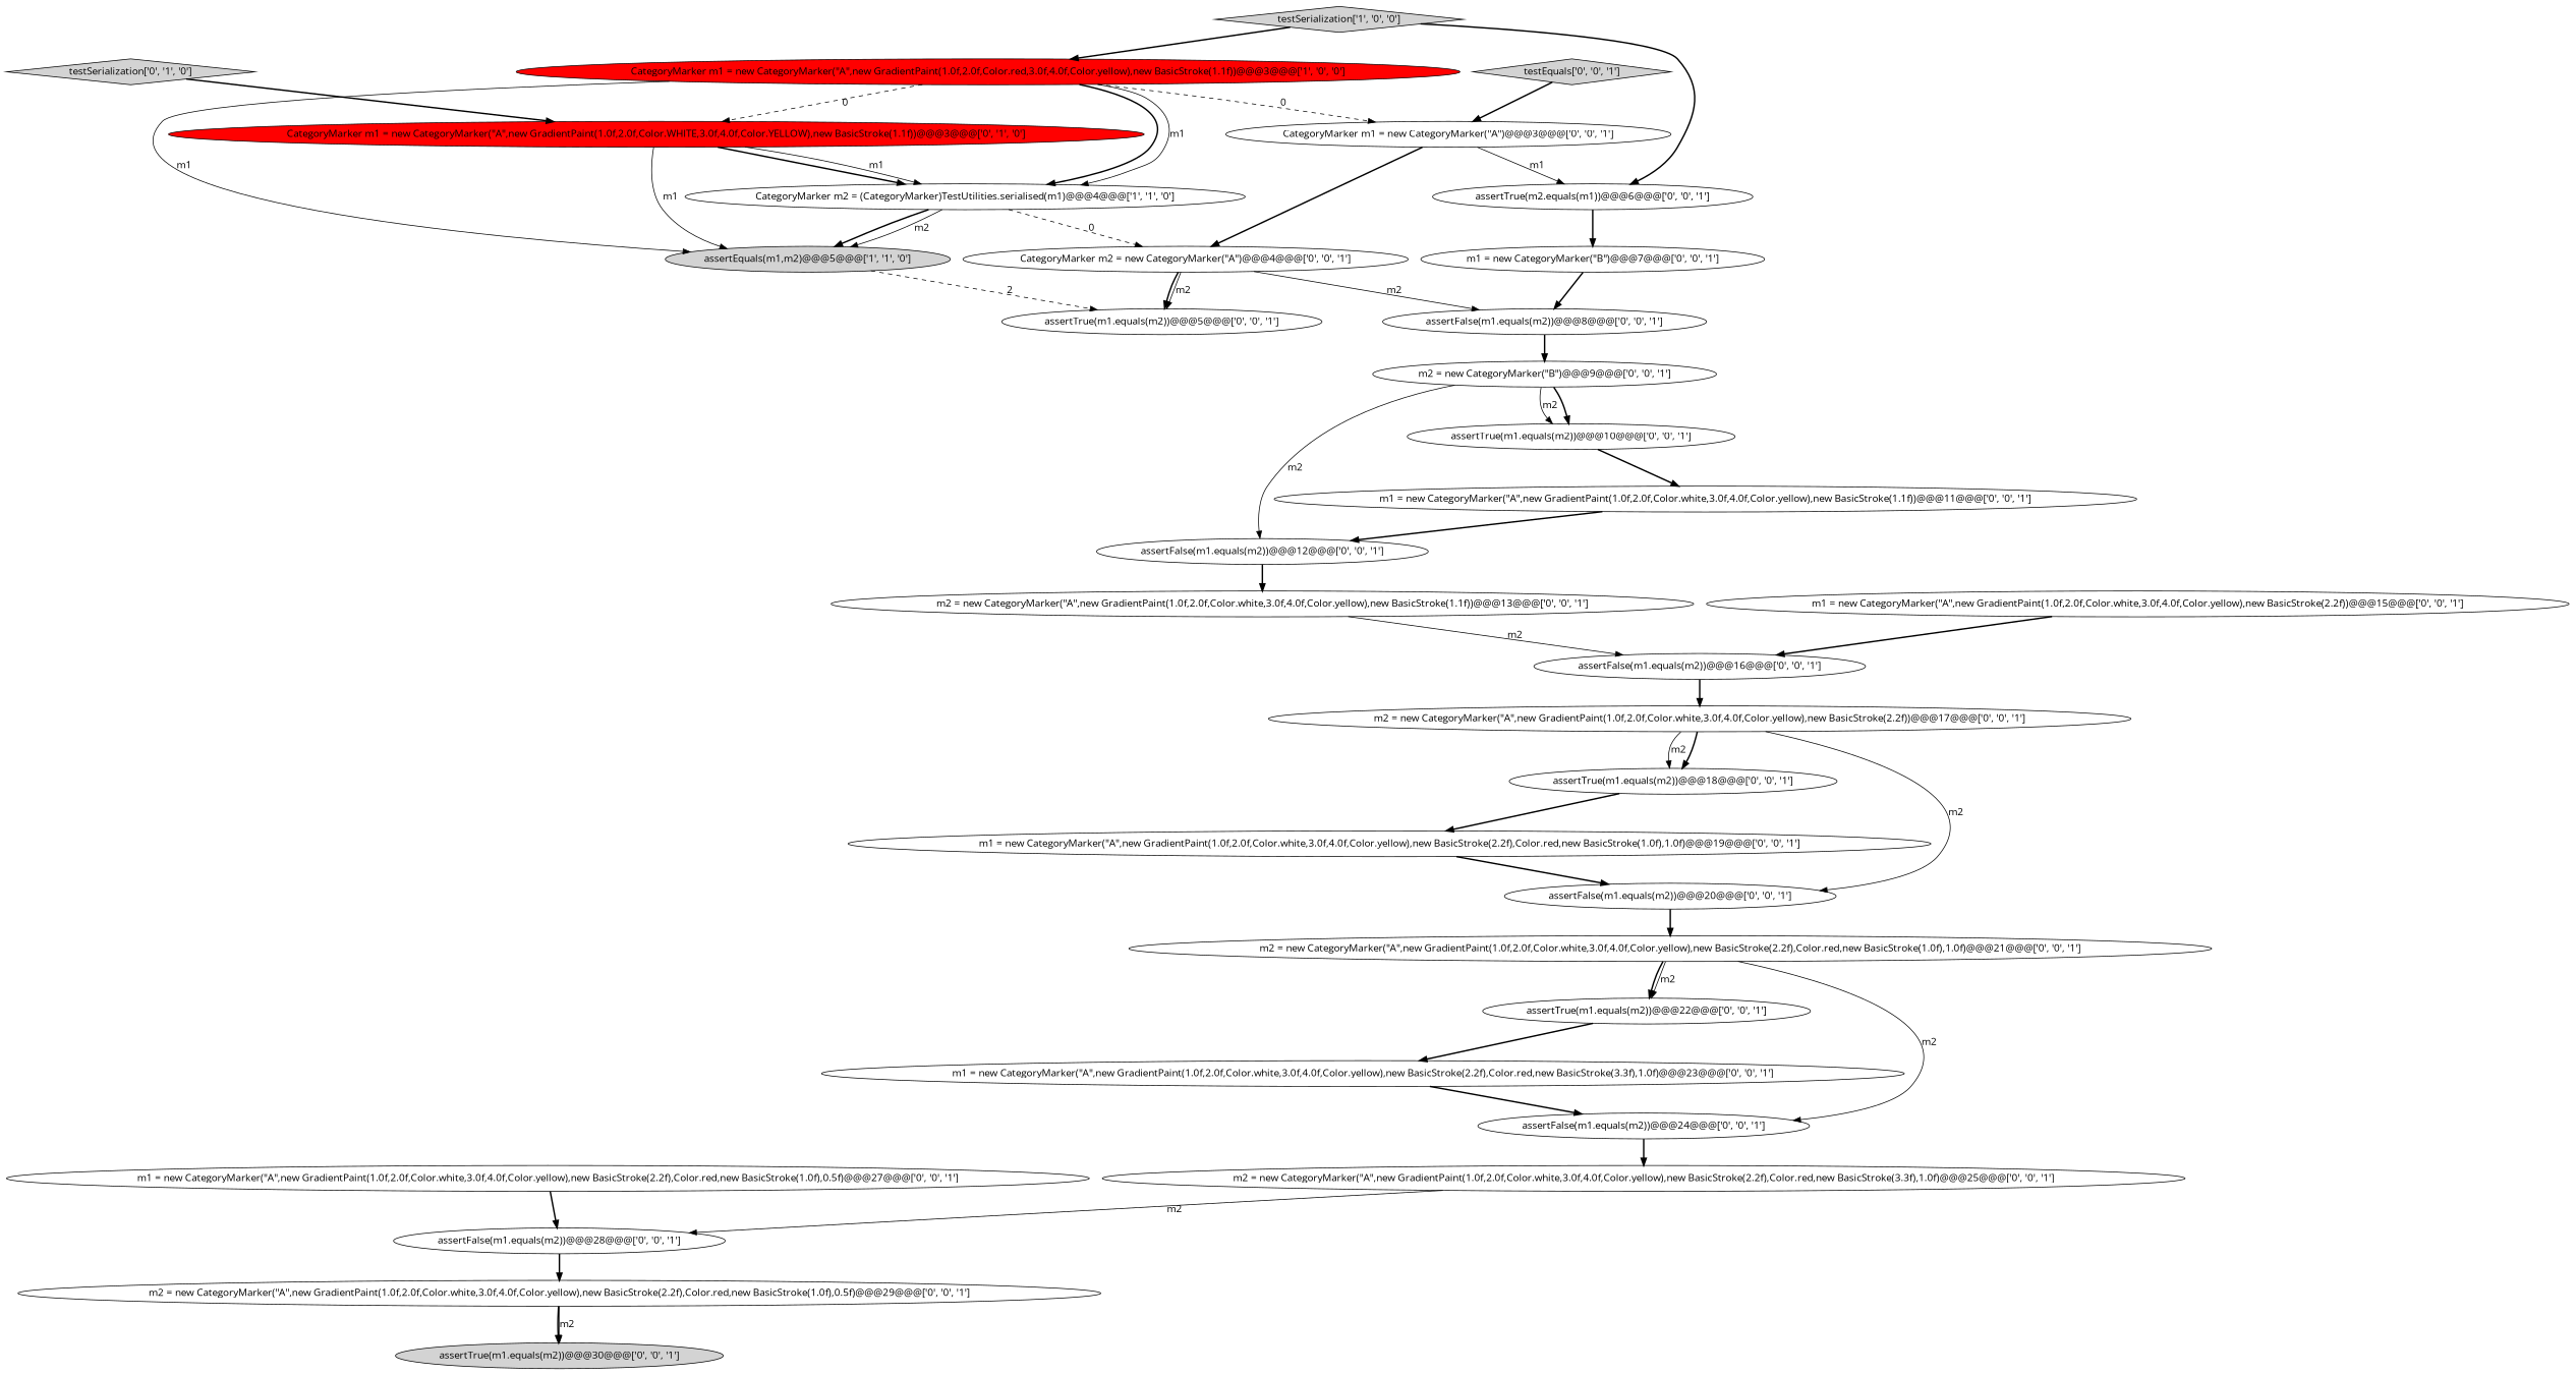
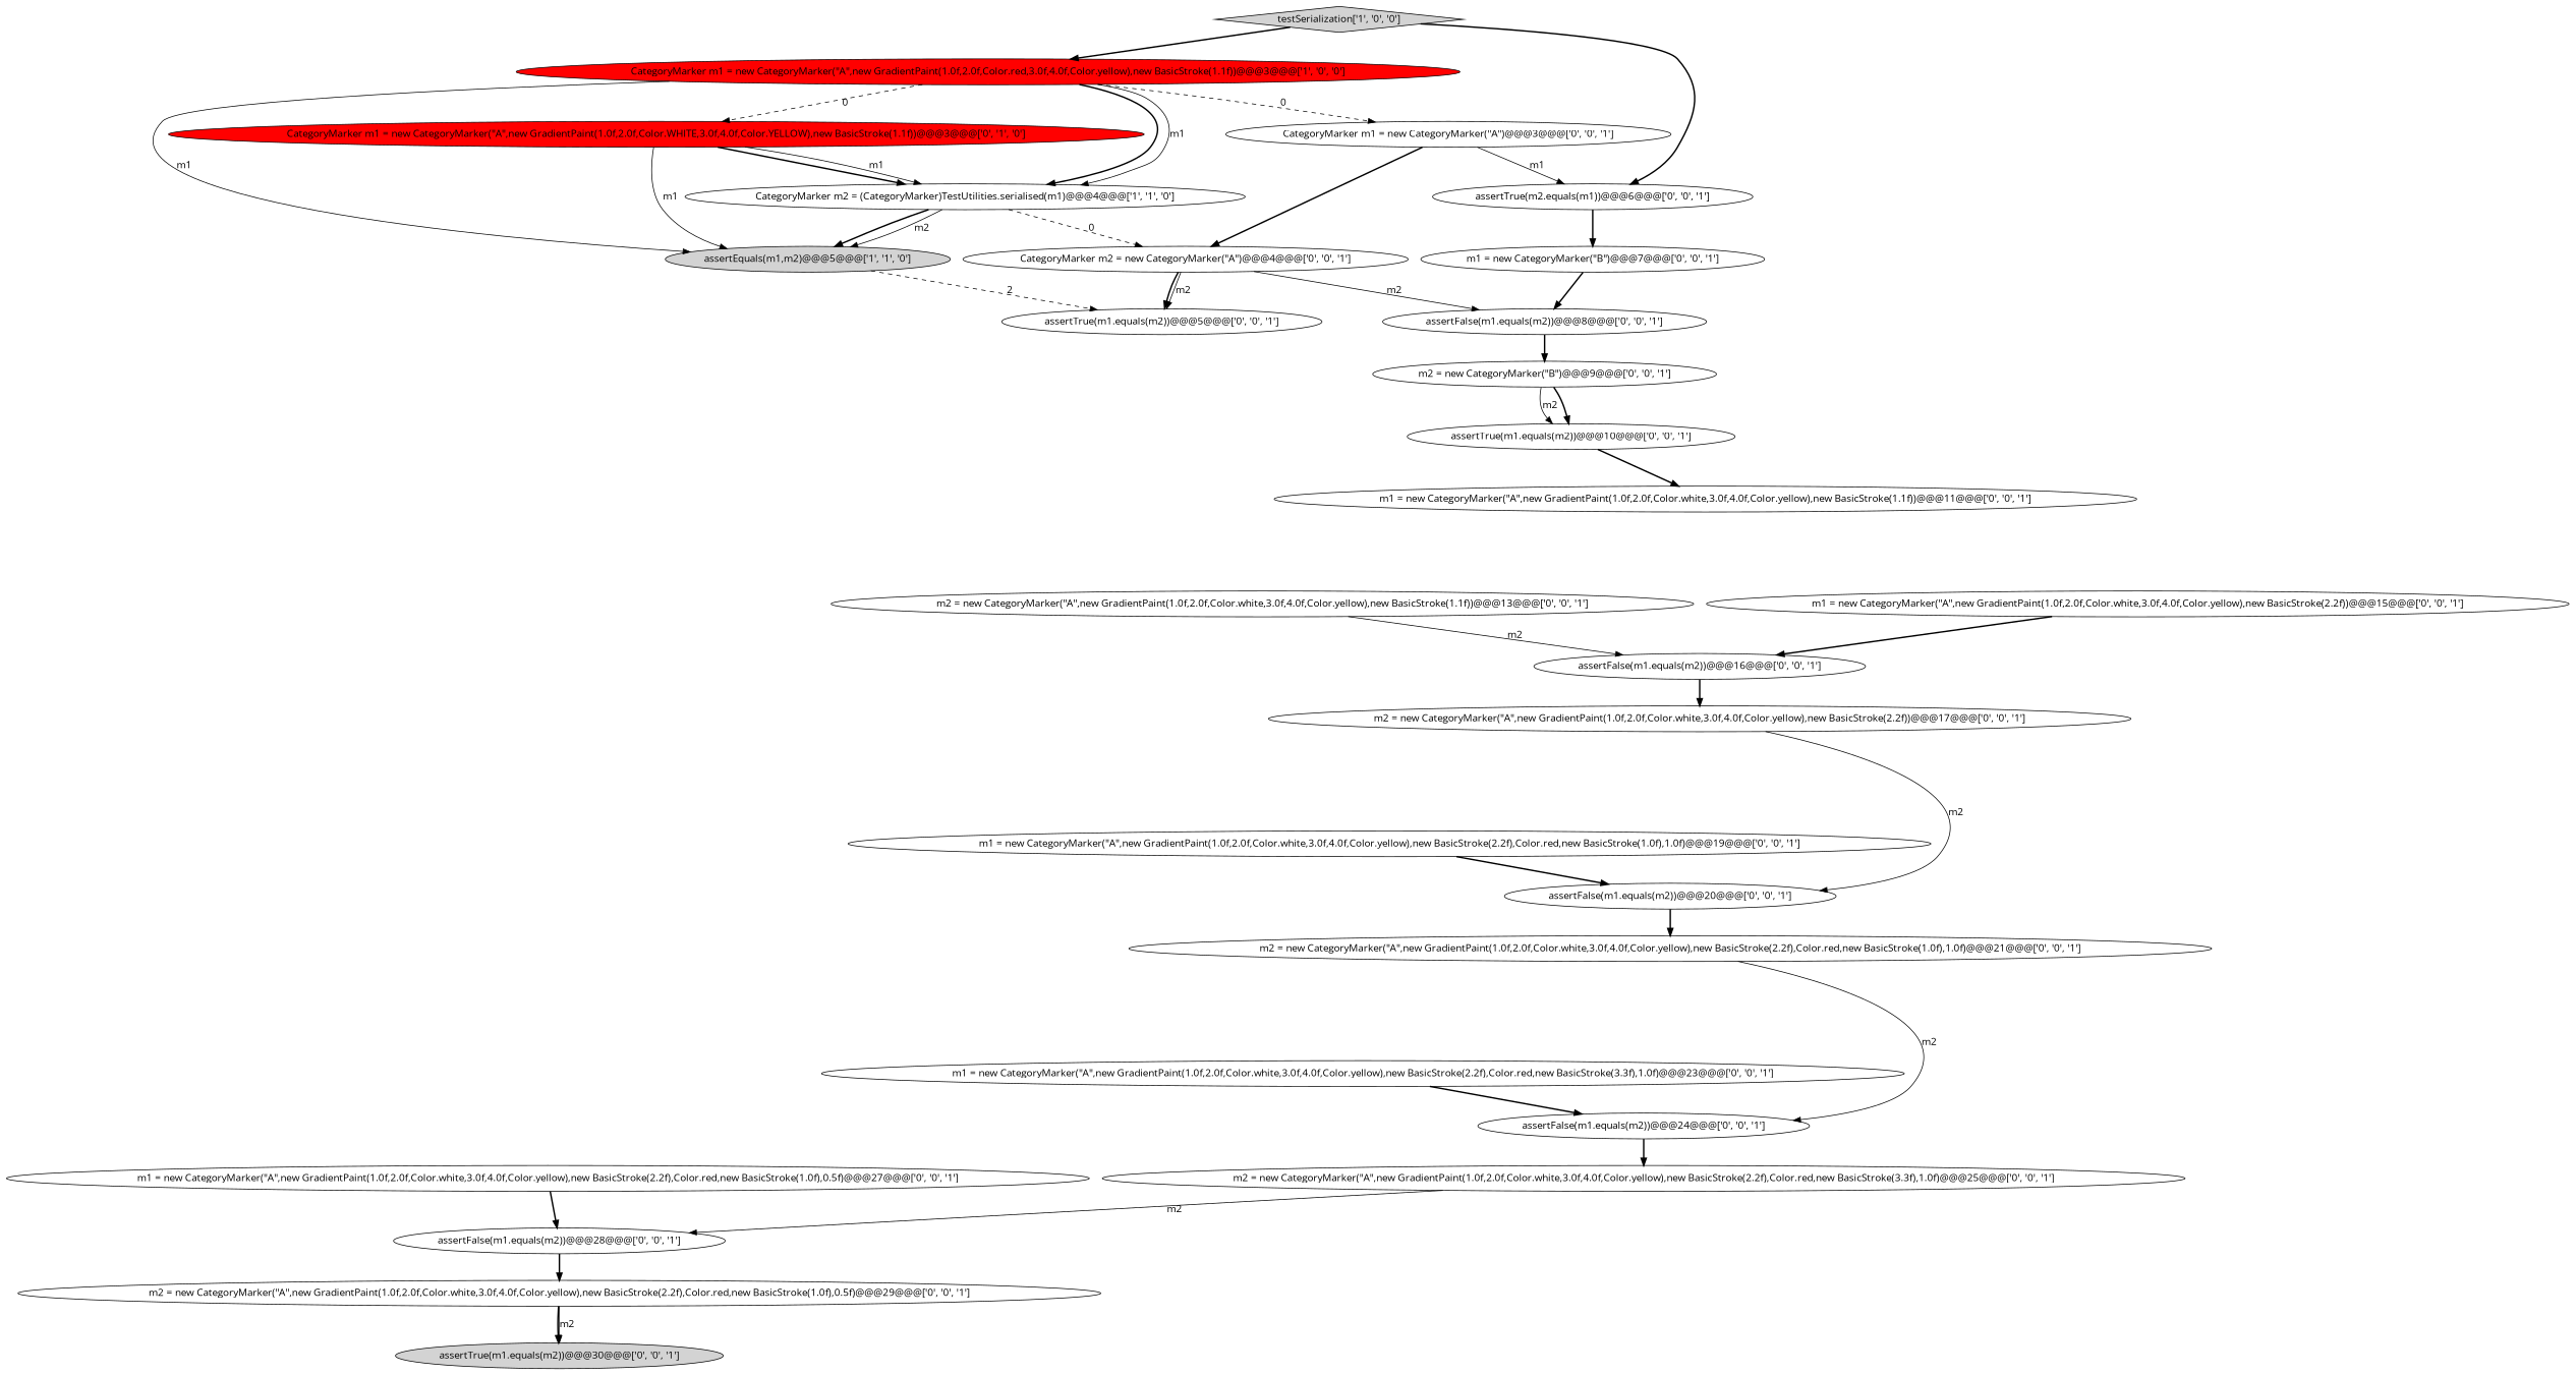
  digraph {
    fontname="Open Sans"
    node [fillcolor=white fontname="Open Sans" shape=ellipse style=filled]
    edge [fontname="Open Sans" style=bold]
-   n1 [label="assertTrue(m1.equals(m2))@@@18@@@['0', '0', '1']"]
    n2 [label="m1 = new CategoryMarker(\"A\",new GradientPaint(1.0f,2.0f,Color.white,3.0f,4.0f,Color.yellow),new BasicStroke(2.2f),Color.red,new BasicStroke(1.0f),1.0f)@@@19@@@['0', '0', '1']"]
    n3 [label="assertFalse(m1.equals(m2))@@@20@@@['0', '0', '1']"]
    n4 [label="m1 = new CategoryMarker(\"A\",new GradientPaint(1.0f,2.0f,Color.white,3.0f,4.0f,Color.yellow),new BasicStroke(1.1f))@@@11@@@['0', '0', '1']"]
-   n5 [label="assertFalse(m1.equals(m2))@@@12@@@['0', '0', '1']"]
    n6 [label="m2 = new CategoryMarker(\"A\",new GradientPaint(1.0f,2.0f,Color.white,3.0f,4.0f,Color.yellow),new BasicStroke(1.1f))@@@13@@@['0', '0', '1']"]
    n7 [fillcolor=lightgray label="testSerialization['1', '0', '0']" shape=diamond]
    n8 [fillcolor=red label="CategoryMarker m1 = new CategoryMarker(\"A\",new GradientPaint(1.0f,2.0f,Color.red,3.0f,4.0f,Color.yellow),new BasicStroke(1.1f))@@@3@@@['1', '0', '0']"]
    n9 [label="assertTrue(m2.equals(m1))@@@6@@@['0', '0', '1']"]
    n10 [fillcolor=lightgray label="assertEquals(m1,m2)@@@5@@@['1', '1', '0']"]
    n11 [label="CategoryMarker m1 = new CategoryMarker(\"A\")@@@3@@@['0', '0', '1']"]
    n12 [label="CategoryMarker m2 = (CategoryMarker)TestUtilities.serialised(m1)@@@4@@@['1', '1', '0']"]
    n13 [fillcolor=red label="CategoryMarker m1 = new CategoryMarker(\"A\",new GradientPaint(1.0f,2.0f,Color.WHITE,3.0f,4.0f,Color.YELLOW),new BasicStroke(1.1f))@@@3@@@['0', '1', '0']"]
    n14 [label="m2 = new CategoryMarker(\"A\",new GradientPaint(1.0f,2.0f,Color.white,3.0f,4.0f,Color.yellow),new BasicStroke(2.2f),Color.red,new BasicStroke(1.0f),1.0f)@@@21@@@['0', '0', '1']"]
-   n15 [label="assertTrue(m1.equals(m2))@@@22@@@['0', '0', '1']"]
    n16 [label="assertFalse(m1.equals(m2))@@@24@@@['0', '0', '1']"]
    n17 [label="assertTrue(m1.equals(m2))@@@5@@@['0', '0', '1']"]
    n18 [label="CategoryMarker m2 = new CategoryMarker(\"A\")@@@4@@@['0', '0', '1']"]
-   n19 [fillcolor=lightgray label="testSerialization['0', '1', '0']" shape=diamond]
    n20 [label="m1 = new CategoryMarker(\"B\")@@@7@@@['0', '0', '1']"]
    n21 [label="m1 = new CategoryMarker(\"A\",new GradientPaint(1.0f,2.0f,Color.white,3.0f,4.0f,Color.yellow),new BasicStroke(2.2f),Color.red,new BasicStroke(3.3f),1.0f)@@@23@@@['0', '0', '1']"]
    n22 [label="assertFalse(m1.equals(m2))@@@16@@@['0', '0', '1']"]
    n23 [label="m2 = new CategoryMarker(\"A\",new GradientPaint(1.0f,2.0f,Color.white,3.0f,4.0f,Color.yellow),new BasicStroke(2.2f))@@@17@@@['0', '0', '1']"]
    n24 [label="m1 = new CategoryMarker(\"A\",new GradientPaint(1.0f,2.0f,Color.white,3.0f,4.0f,Color.yellow),new BasicStroke(2.2f))@@@15@@@['0', '0', '1']"]
    n25 [label="assertFalse(m1.equals(m2))@@@8@@@['0', '0', '1']"]
    n26 [label="m2 = new CategoryMarker(\"B\")@@@9@@@['0', '0', '1']"]
    n27 [label="assertTrue(m1.equals(m2))@@@10@@@['0', '0', '1']"]
    n28 [label="m2 = new CategoryMarker(\"A\",new GradientPaint(1.0f,2.0f,Color.white,3.0f,4.0f,Color.yellow),new BasicStroke(2.2f),Color.red,new BasicStroke(3.3f),1.0f)@@@25@@@['0', '0', '1']"]
    n29 [label="assertFalse(m1.equals(m2))@@@28@@@['0', '0', '1']"]
    n30 [label="m2 = new CategoryMarker(\"A\",new GradientPaint(1.0f,2.0f,Color.white,3.0f,4.0f,Color.yellow),new BasicStroke(2.2f),Color.red,new BasicStroke(1.0f),0.5f)@@@29@@@['0', '0', '1']"]
    n31 [label="m1 = new CategoryMarker(\"A\",new GradientPaint(1.0f,2.0f,Color.white,3.0f,4.0f,Color.yellow),new BasicStroke(2.2f),Color.red,new BasicStroke(1.0f),0.5f)@@@27@@@['0', '0', '1']"]
    n32 [fillcolor=lightgray label="assertTrue(m1.equals(m2))@@@30@@@['0', '0', '1']"]
-   n33 [fillcolor=lightgray label="testEquals['0', '0', '1']" shape=diamond]
-   n1 -> n2
    n2 -> n3
    n3 -> n14
-   n4 -> n5
-   n5 -> n6
    n6 -> n22 [label=m2 style=solid]
    n7 -> n8
    n7 -> n9
    n8 -> n10 [label=m1 style=solid]
    n8 -> n11 [label=0 style=dashed]
    n8 -> n12
    n8 -> n12 [label=m1 style=solid]
    n8 -> n13 [label=0 style=dashed]
    n9 -> n20
    n10 -> n17 [label=2 style=dashed]
    n11 -> n9 [label=m1 style=solid]
    n11 -> n18
    n12 -> n10
    n12 -> n10 [label=m2 style=solid]
    n12 -> n18 [label=0 style=dashed]
    n13 -> n10 [label=m1 style=solid]
    n13 -> n12
    n13 -> n12 [label=m1 style=solid]
-   n14 -> n15 [label=m2 style=solid]
-   n14 -> n15
    n14 -> n16 [label=m2 style=solid]
-   n15 -> n21
    n16 -> n28
    n18 -> n17
    n18 -> n17 [label=m2 style=solid]
    n18 -> n25 [label=m2 style=solid]
-   n19 -> n13
    n20 -> n25
    n21 -> n16
    n22 -> n23
-   n23 -> n1
-   n23 -> n1 [label=m2 style=solid]
    n23 -> n3 [label=m2 style=solid]
    n24 -> n22
    n25 -> n26
-   n26 -> n5 [label=m2 style=solid]
    n26 -> n27
    n26 -> n27 [label=m2 style=solid]
    n27 -> n4
    n28 -> n29 [label=m2 style=solid]
    n29 -> n30
    n30 -> n32
    n30 -> n32 [label=m2 style=solid]
    n31 -> n29
-   n33 -> n11
  }
